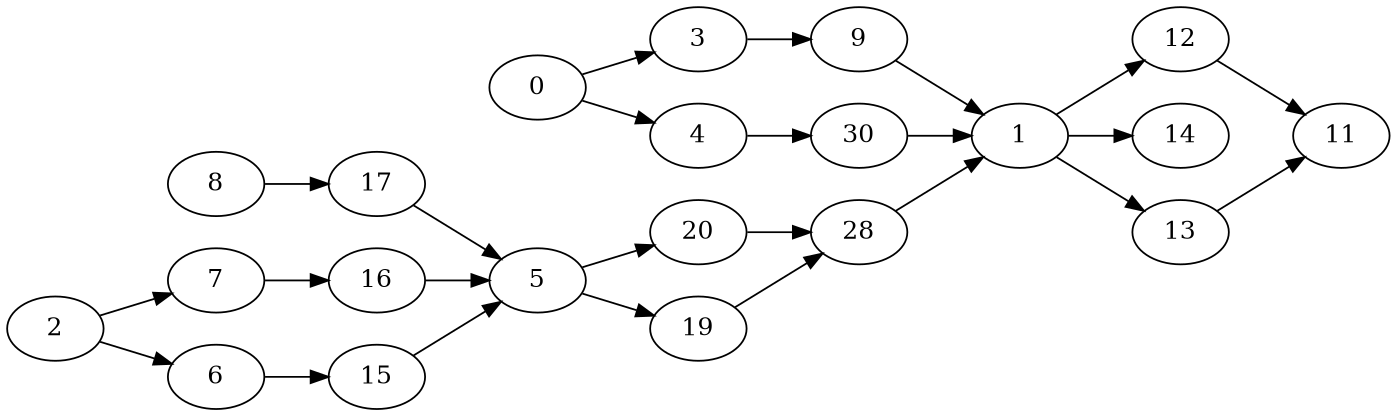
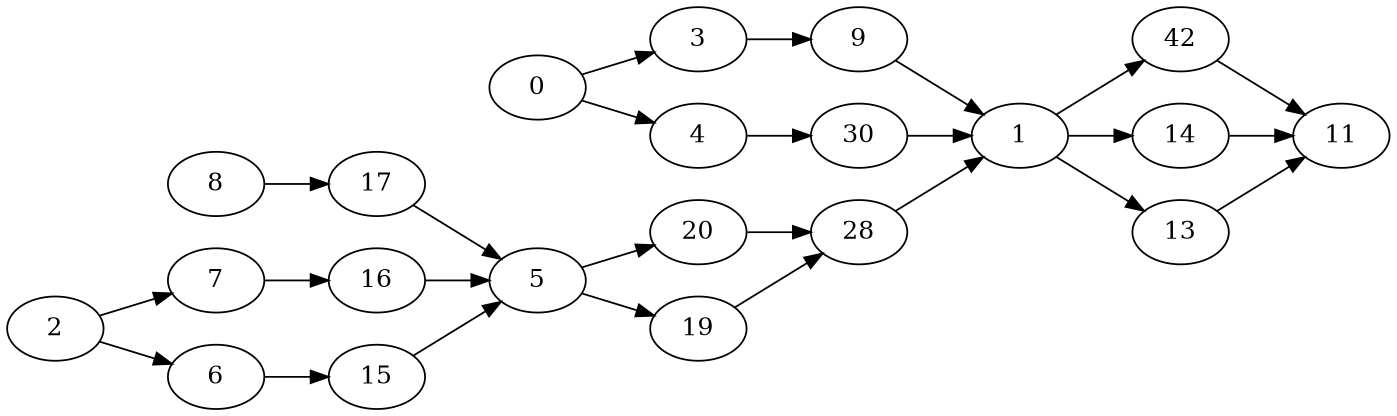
  digraph {
    "Duplicate states"=0
    GraphType=S_P
    "Max states in OPEN"=0
    Modes="120000ms; topo-ordered tasks, ; Pruning: task equivalence, fixed order ready list, ; F-value: ; Optimisation: best schedule length (SL) optimisation on equal, "
    NumberOfTasks=21
    "Pruned using list schedule length"=356282
    "States removed from OPEN"=0
    TargetSystem="Homogeneous-4"
    "Time to schedule (ms)"=1083
    "Total idle time"=24
    "Total schedule length"=112
    "Total sequential time"=117
    "Total states created"=687452
    rankdir=LR
    node [Processor=0 Weight=5]
    edge [Weight=36]
    0 ["Finish time"=2 "Start time"=0 Weight=2]
    3 ["Finish time"=4 "Start time"=2 Weight=2]
    4 ["Finish time"=29 Processor=1 "Start time"=24]
    2 ["Finish time"=16 "Start time"=6 Weight=10]
    7 ["Finish time"=35 "Start time"=25 Weight=10]
    6 ["Finish time"=20 "Start time"=16 Weight=4]
    9 ["Finish time"=6 "Start time"=4 Weight=2]
    n8 ["Finish time"=79 "Start time"=70 Weight=9 label=30]
    8 ["Finish time"=43 "Start time"=38]
    17 ["Finish time"=47 "Start time"=43 Weight=4]
    16 ["Finish time"=38 "Start time"=35 Weight=3]
    15 ["Finish time"=25 "Start time"=20]
    1 ["Finish time"=86 "Start time"=79 Weight=7]
    5 ["Finish time"=52 "Start time"=47]
    20 ["Finish time"=66 "Start time"=56 Weight=10]
    19 ["Finish time"=56 "Start time"=52 Weight=4]
    n17 ["Finish time"=70 "Start time"=66 Weight=4 label=28]
-   12 ["Finish time"=94 "Start time"=86 Weight=8]
+   12 ["Finish time"=94 "Start time"=86 Weight=8 label=42]
    14 ["Finish time"=97 "Start time"=94 Weight=3]
    13 ["Finish time"=104 "Start time"=97 Weight=7]
    11 ["Finish time"=112 "Start time"=104 Weight=8]
    0 -> 3
    0 -> 4 [Weight=22]
    3 -> 9 [Weight=50]
    4 -> n8
    2 -> 7 [Weight=43]
    2 -> 6 [Weight=43]
    7 -> 16
    6 -> 15 [Weight=65]
    9 -> 1 [Weight=65]
    n8 -> 1 [Weight=43]
    8 -> 17 [Weight=72]
    17 -> 5 [Weight=22]
    16 -> 5 [Weight=50]
    15 -> 5 [Weight=22]
    1 -> 12 [Weight=22]
    1 -> 14
    1 -> 13 [Weight=57]
    5 -> 20 [Weight=43]
    5 -> 19 [Weight=65]
    20 -> n17 [Weight=43]
    19 -> n17
    n17 -> 1 [Weight=29]
    12 -> 11 [Weight=57]
+   14 -> 11 [Weight=29]
    13 -> 11 [Weight=14]
  }
